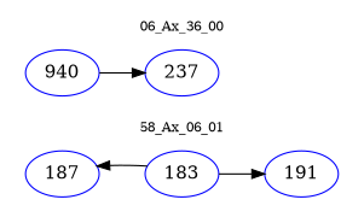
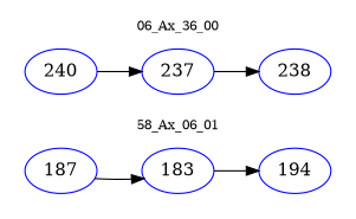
  digraph {
    rankdir=LR
    node [color=blue]
    edge [color=black]
    n1 [label=187]
    n2 [label=183]
-   n3 [label=191]
-   n4 [label=940]
+   n3 [label=194]
+   n4 [label=240]
    n5 [label=237]
+   n6 [label=238]
    subgraph cluster_1 {
      color=white
      fontsize=10
      label="58_Ax_06_01"
      n1
      n2
      n3
    }
    subgraph cluster_2 {
      color=white
      fontsize=10
      label="06_Ax_36_00"
      n4
      n5
+     n6
    }
-   n2 -> n1
+   n1 -> n2
    n2 -> n3
    n4 -> n5
+   n5 -> n6
  }
